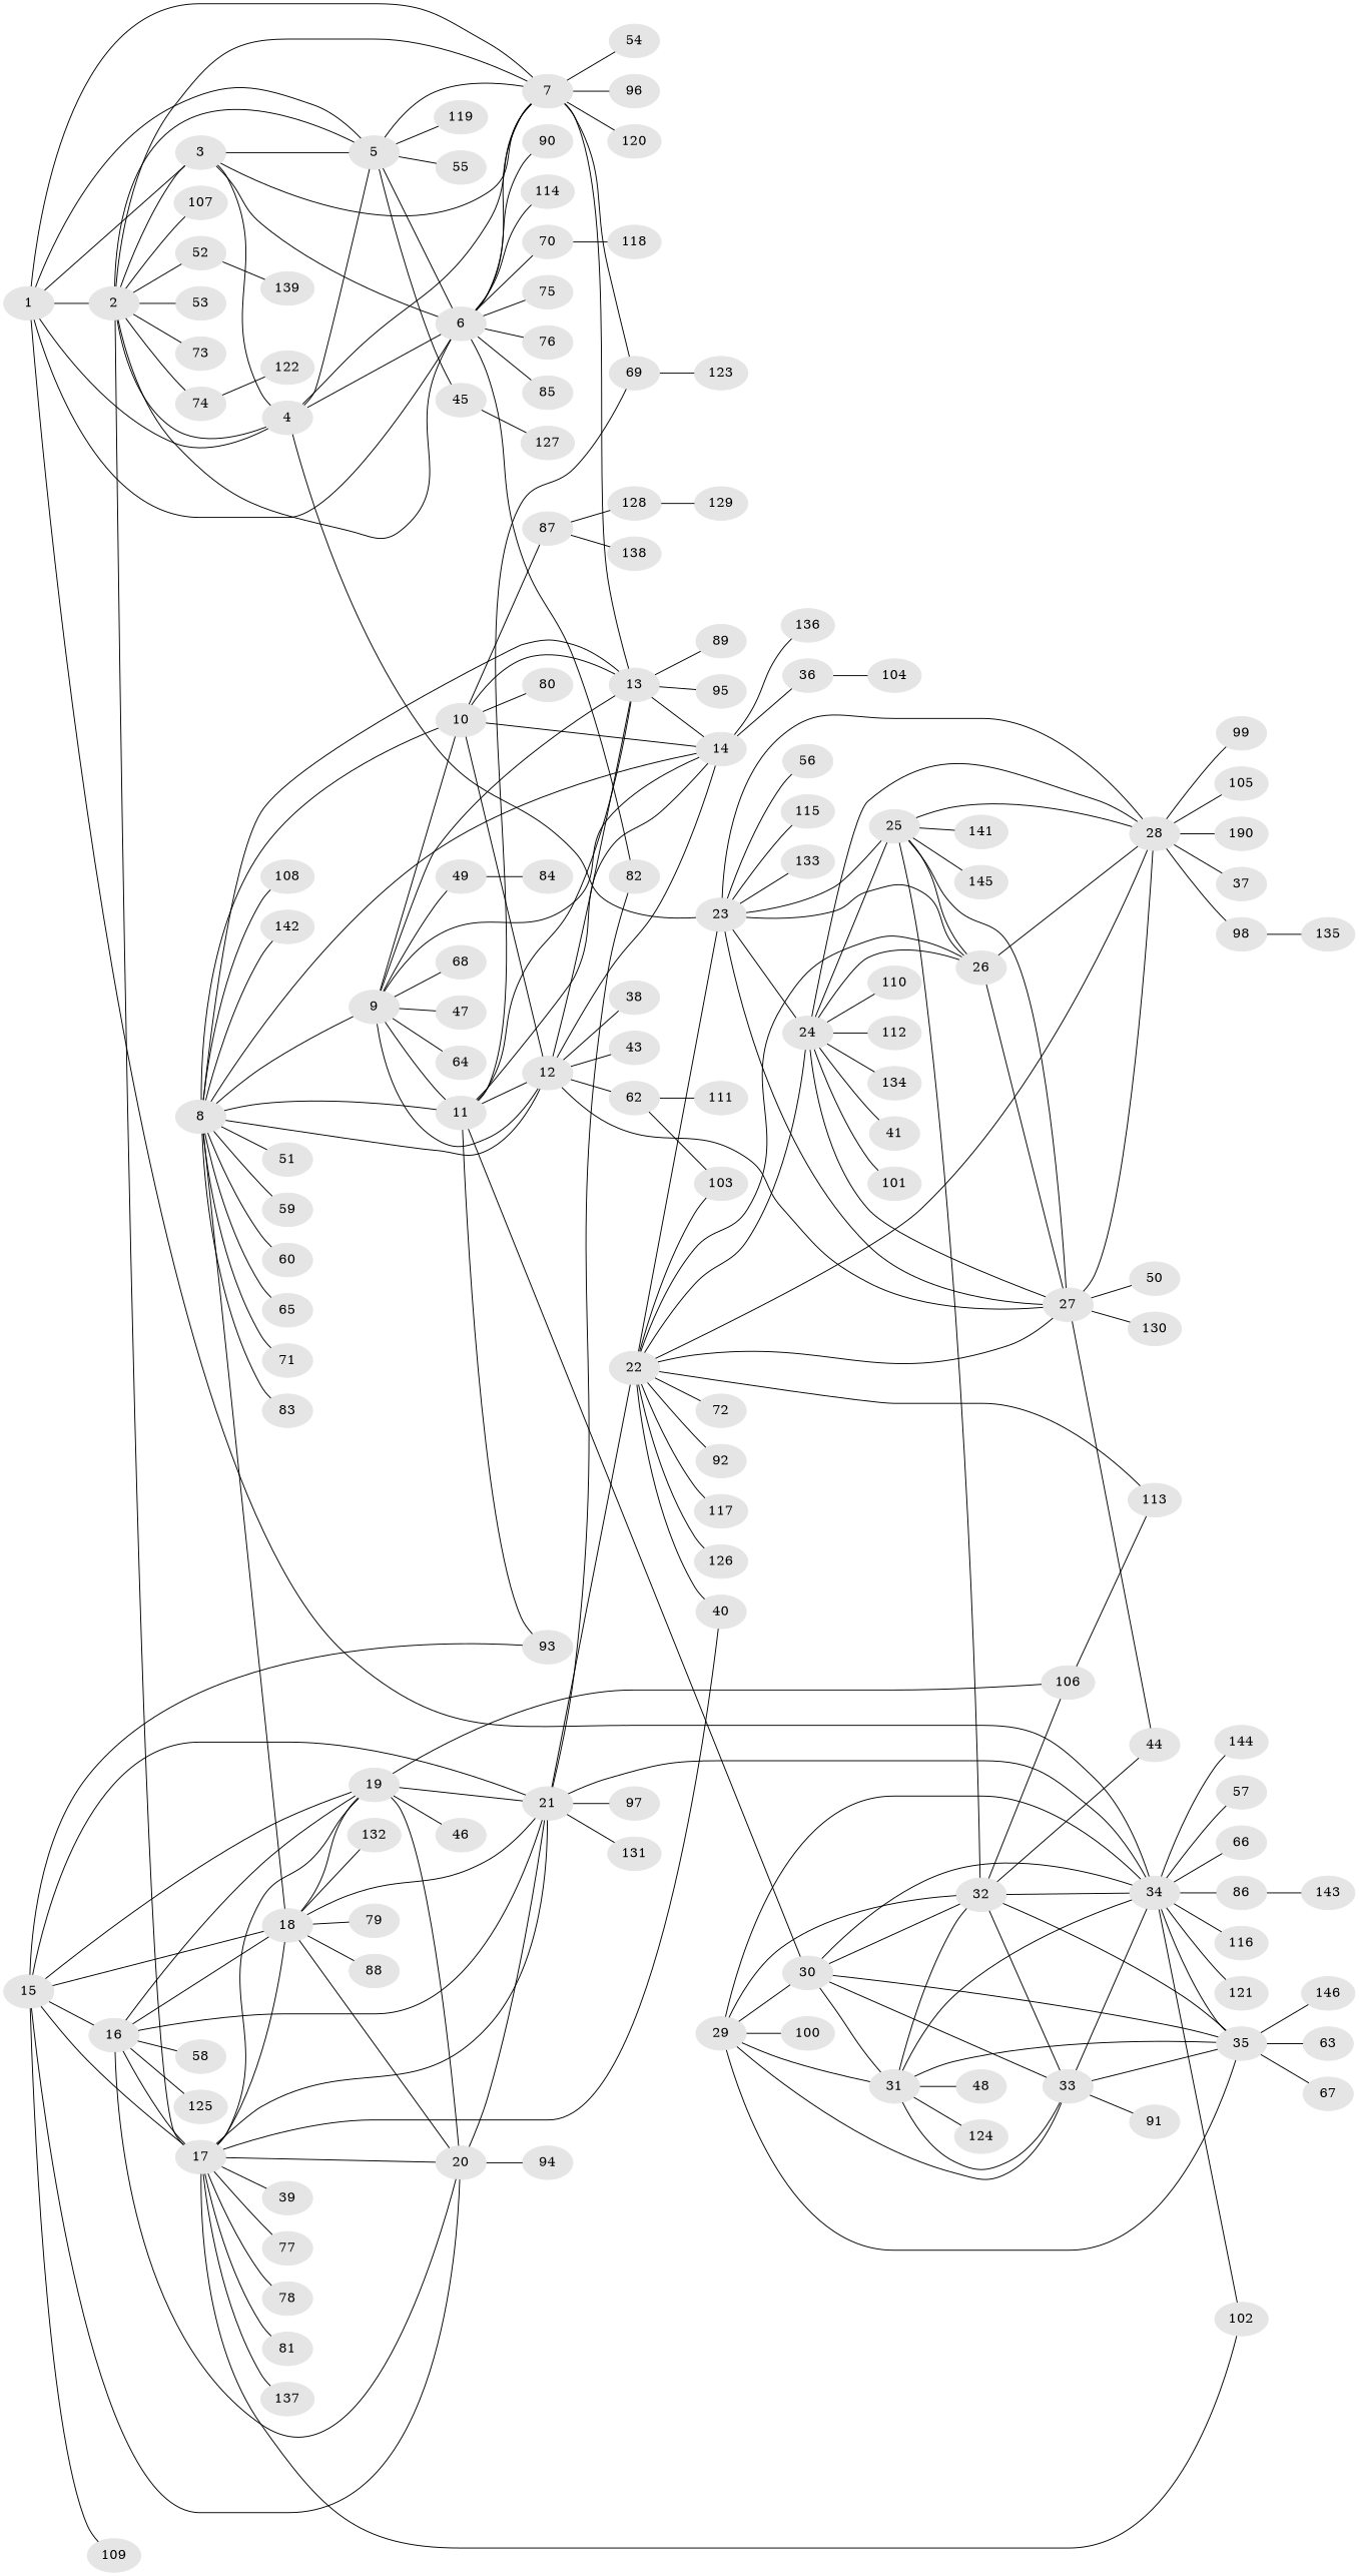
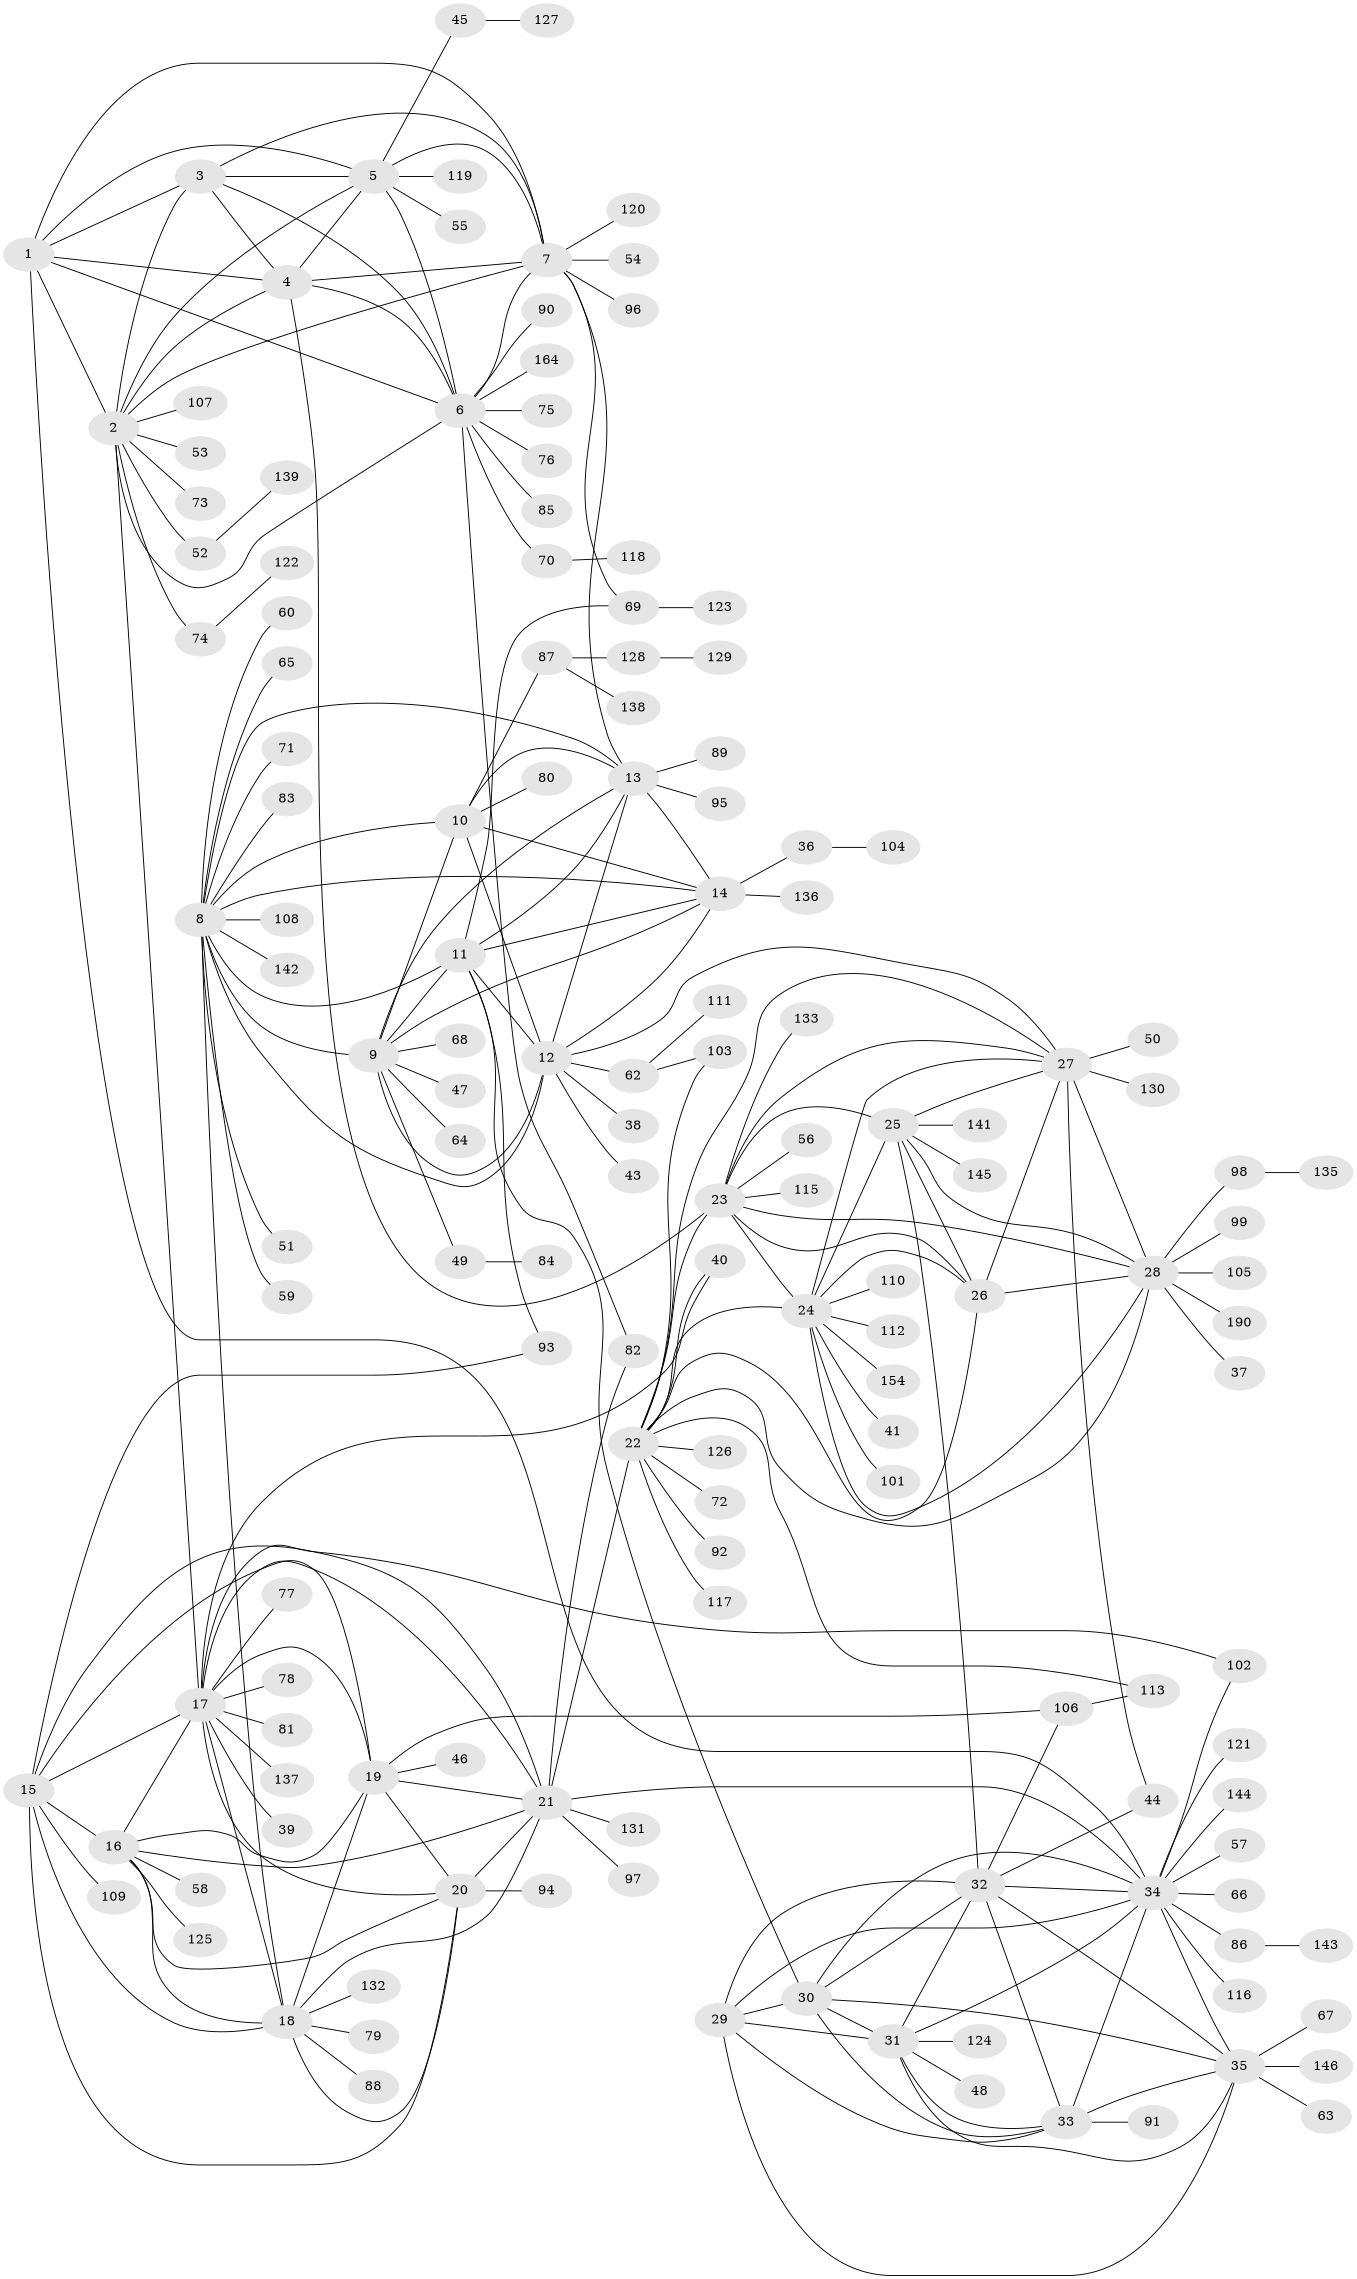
  graph {
    rankdir=LR
    node [color=gray90 style=filled]
    1
    2
    3
    4
    5
    6
    7
    34
    17
    52
    53
    73
    74
    107
    23
    45
    55
    119
    70
    75
    76
    82
    85
    90
-   114
+   114 [label=164]
    13
    54
    69
    96
    120
    102
    35
    57
    66
    86
    116
    121
    144
    18
    19
    20
    21
    39
    40
    77
    78
    81
    137
    139
    122
    27
    24
    25
    26
    28
    56
    115
    133
    127
    118
    14
    89
    95
    123
    8
    9
    10
    11
    12
    51
    59
    60
    65
    71
    83
    108
    142
    47
    49
    64
    68
    80
    87
    30
    93
    38
    43
    62
    36
    136
    79
    88
    132
    84
    128
    138
    32
    31
    33
    44
    50
    130
    103
    111
    104
    15
    16
    109
    58
    125
    46
    106
    94
    22
    97
    131
    113
    72
    92
    117
    126
    41
    101
    110
    112
-   134
+   134 [label=154]
    141
    145
    37
    98
    99
    105
    n133 [label=190]
    135
    29
-   100
    48
    124
    91
    63
    67
    146
    143
    129
    1 -- 2
    1 -- 3
    1 -- 4
    1 -- 5
    1 -- 6
    1 -- 7
    1 -- 34
    2 -- 3
    2 -- 4
    2 -- 5
    2 -- 6
    2 -- 7
    2 -- 17
    2 -- 52
    2 -- 53
    2 -- 73
    2 -- 74
    2 -- 107
    3 -- 4
    3 -- 5
    3 -- 6
    3 -- 7
    4 -- 5
    4 -- 6
    4 -- 7
    4 -- 23
    5 -- 6
    5 -- 7
    5 -- 45
    5 -- 55
    5 -- 119
    6 -- 7
    6 -- 70
    6 -- 75
    6 -- 76
    6 -- 82
    6 -- 85
    6 -- 90
    6 -- 114
    7 -- 13
    7 -- 54
    7 -- 69
    7 -- 96
    7 -- 120
    34 -- 102
    34 -- 35
    34 -- 57
    34 -- 66
    34 -- 86
    34 -- 116
    34 -- 121
    34 -- 144
    17 -- 102
    17 -- 18
    17 -- 19
    17 -- 20
    17 -- 21
    17 -- 39
    17 -- 40
    17 -- 77
    17 -- 78
    17 -- 81
    17 -- 137
    52 -- 139
    74 -- 122
    23 -- 27
    23 -- 24
    23 -- 25
    23 -- 26
    23 -- 28
    23 -- 56
    23 -- 115
    23 -- 133
    45 -- 127
    70 -- 118
    13 -- 14
    13 -- 89
    13 -- 95
    69 -- 123
    35 -- 63
    35 -- 67
    35 -- 146
    86 -- 143
    18 -- 19
    18 -- 20
    18 -- 21
    18 -- 79
    18 -- 88
    18 -- 132
    19 -- 20
    19 -- 21
    19 -- 46
    19 -- 106
    20 -- 21
    20 -- 94
    21 -- 34
    21 -- 82
    21 -- 22
    21 -- 97
    21 -- 131
    27 -- 28
    27 -- 44
    27 -- 50
    27 -- 130
    24 -- 27
    24 -- 25
    24 -- 26
    24 -- 28
    24 -- 41
    24 -- 101
    24 -- 110
    24 -- 112
    24 -- 134
    25 -- 27
    25 -- 26
    25 -- 28
    25 -- 32
    25 -- 141
    25 -- 145
    26 -- 27
    26 -- 28
    28 -- 37
    28 -- 98
    28 -- 99
    28 -- 105
    28 -- n133
    14 -- 36
    14 -- 136
    8 -- 13
    8 -- 18
    8 -- 14
    8 -- 9
    8 -- 10
    8 -- 11
    8 -- 12
    8 -- 51
    8 -- 59
    8 -- 60
    8 -- 65
    8 -- 71
    8 -- 83
    8 -- 108
    8 -- 142
    9 -- 13
    9 -- 14
    9 -- 10
    9 -- 11
    9 -- 12
    9 -- 47
    9 -- 49
    9 -- 64
    9 -- 68
    10 -- 13
    10 -- 14
    10 -- 12
    10 -- 80
    10 -- 87
    11 -- 13
    11 -- 69
    11 -- 14
    11 -- 12
    11 -- 30
    11 -- 93
    12 -- 13
    12 -- 27
    12 -- 14
    12 -- 38
    12 -- 43
    12 -- 62
    49 -- 84
    87 -- 128
    87 -- 138
    30 -- 34
    30 -- 35
    30 -- 32
    30 -- 31
    30 -- 33
    62 -- 103
    62 -- 111
    36 -- 104
    128 -- 129
    32 -- 34
    32 -- 35
    32 -- 33
    32 -- 44
    32 -- 106
    31 -- 34
    31 -- 35
    31 -- 32
    31 -- 33
    31 -- 48
    31 -- 124
    33 -- 34
    33 -- 35
    33 -- 91
    15 -- 17
    15 -- 18
    15 -- 19
    15 -- 20
    15 -- 21
    15 -- 93
    15 -- 16
    15 -- 109
    16 -- 17
    16 -- 18
    16 -- 19
    16 -- 20
    16 -- 21
    16 -- 58
    16 -- 125
    106 -- 113
    22 -- 23
    22 -- 40
    22 -- 27
    22 -- 24
    22 -- 26
    22 -- 28
    22 -- 103
    22 -- 113
    22 -- 72
    22 -- 92
    22 -- 117
    22 -- 126
    98 -- 135
    29 -- 34
    29 -- 35
    29 -- 30
    29 -- 32
    29 -- 31
    29 -- 33
-   29 -- 100
  }
